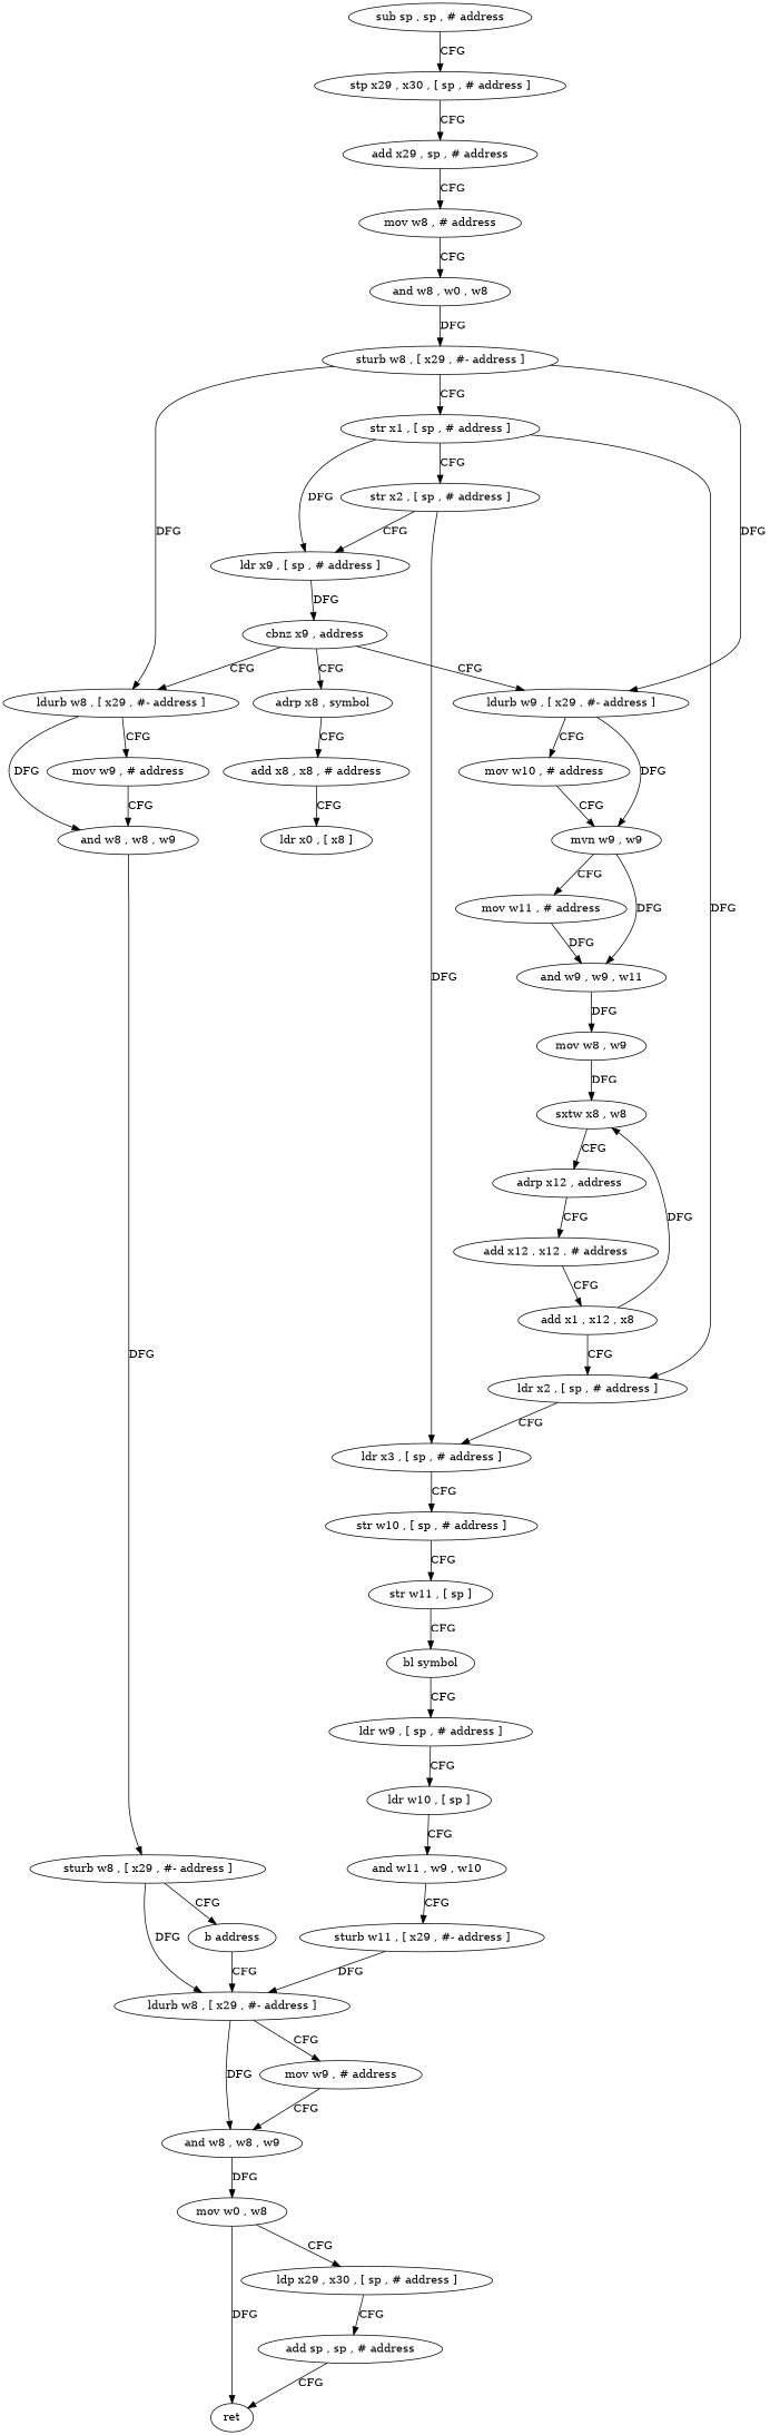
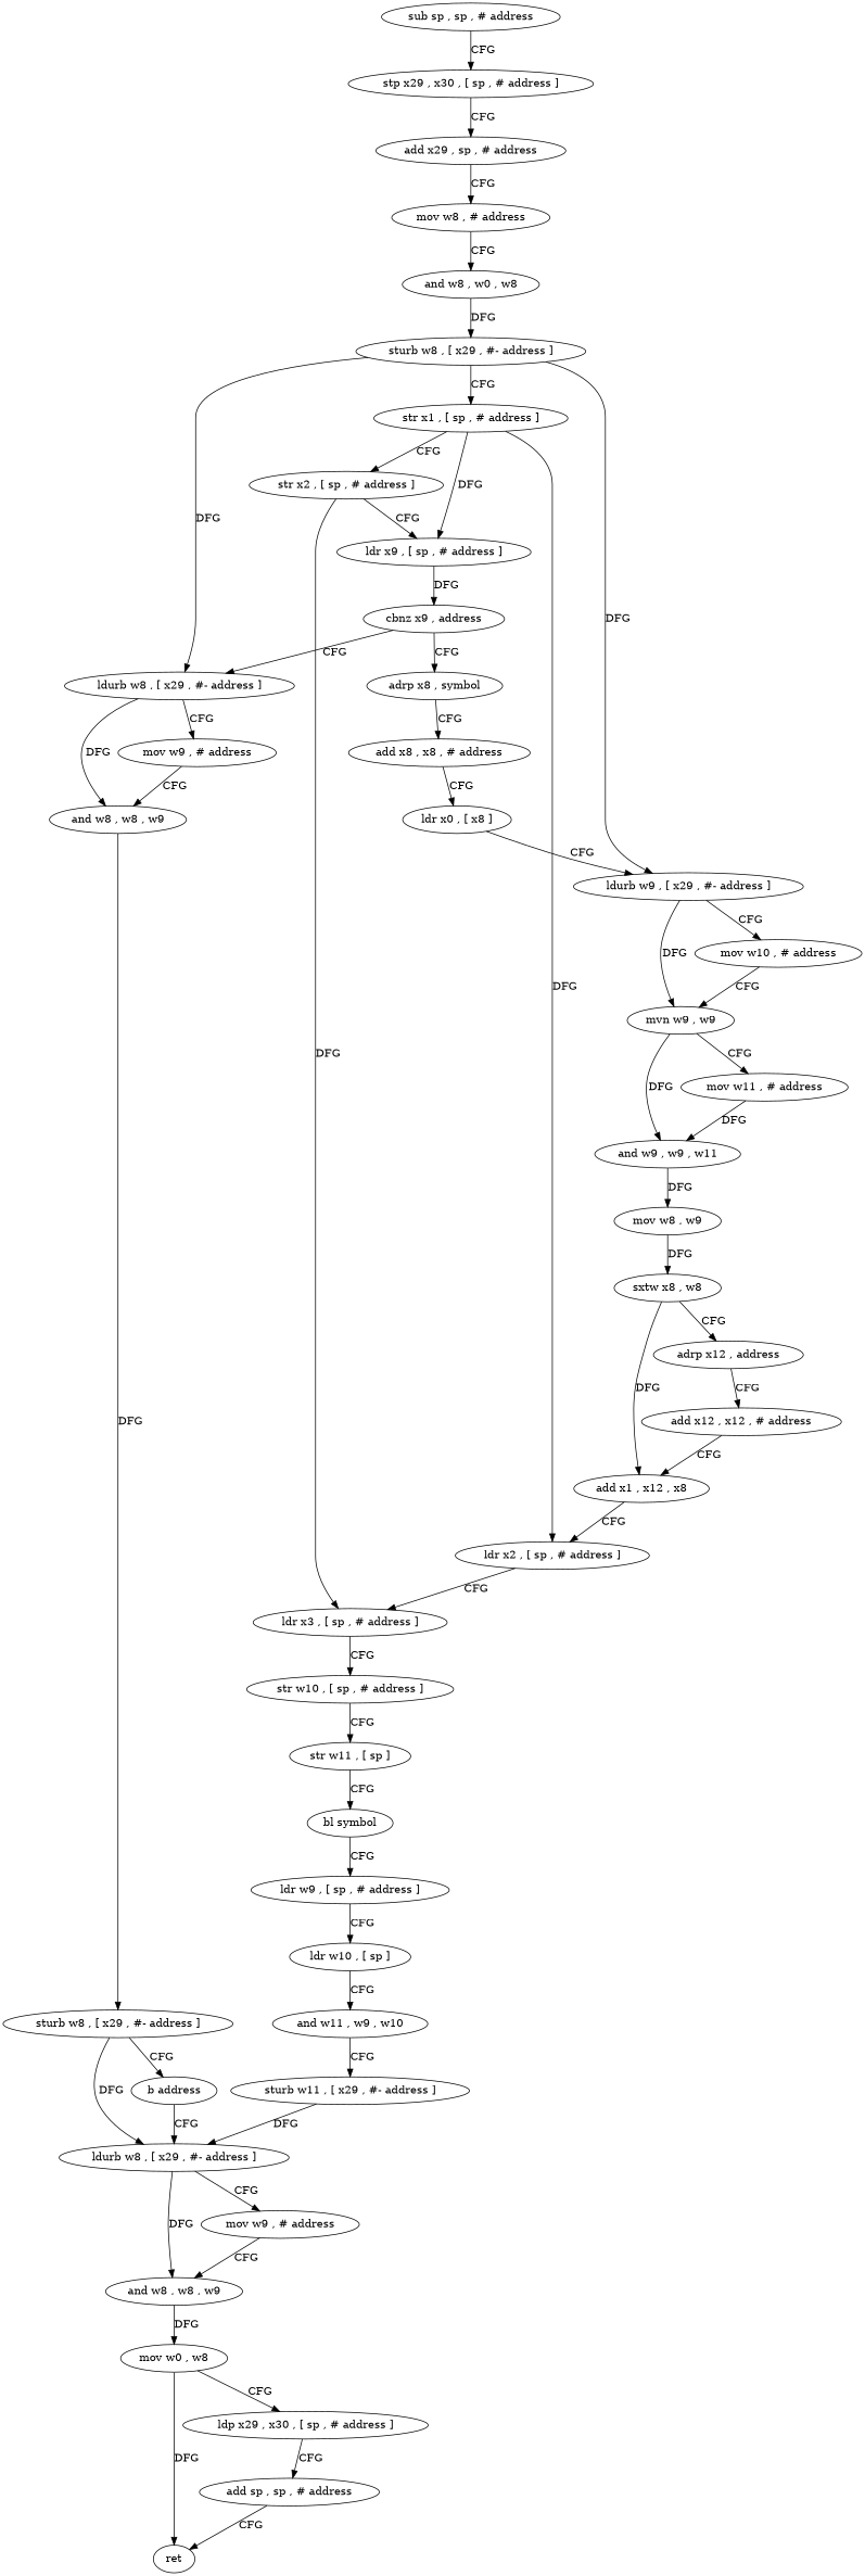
  digraph {
    n1 [label="sub sp , sp , # address"]
    n2 [label="stp x29 , x30 , [ sp , # address ]"]
    n3 [label="add x29 , sp , # address"]
    n4 [label="mov w8 , # address"]
    n5 [label="and w8 , w0 , w8"]
    n6 [label="sturb w8 , [ x29 , #- address ]"]
    n7 [label="str x1 , [ sp , # address ]"]
    n8 [label="ldurb w8 , [ x29 , #- address ]"]
    n9 [label="ldurb w9 , [ x29 , #- address ]"]
    n10 [label="str x2 , [ sp , # address ]"]
    n11 [label="ldr x9 , [ sp , # address ]"]
    n12 [label="ldr x2 , [ sp , # address ]"]
    n13 [label="mov w9 , # address"]
    n14 [label="and w8 , w8 , w9"]
    n15 [label="mov w10 , # address"]
    n16 [label="mvn w9 , w9"]
    n17 [label="ldr x3 , [ sp , # address ]"]
    n18 [label="cbnz x9 , address"]
    n19 [label="str w10 , [ sp , # address ]"]
    n20 [label="adrp x8 , symbol"]
    n21 [label="add x8 , x8 , # address"]
    n22 [label="ldr x0 , [ x8 ]"]
    n23 [label="sturb w8 , [ x29 , #- address ]"]
    n24 [label="mov w11 , # address"]
    n25 [label="and w9 , w9 , w11"]
    n26 [label="mov w8 , w9"]
    n27 [label="sxtw x8 , w8"]
    n28 [label="adrp x12 , address"]
    n29 [label="add x1 , x12 , x8"]
    n30 [label="add x12 , x12 , # address"]
    n31 [label="str w11 , [ sp ]"]
    n32 [label="bl symbol"]
    n33 [label="ldr w9 , [ sp , # address ]"]
    n34 [label="ldr w10 , [ sp ]"]
    n35 [label="and w11 , w9 , w10"]
    n36 [label="sturb w11 , [ x29 , #- address ]"]
    n37 [label="ldurb w8 , [ x29 , #- address ]"]
    n38 [label="mov w9 , # address"]
    n39 [label="and w8 , w8 , w9"]
    n40 [label="mov w0 , w8"]
    n41 [label="b address"]
    n42 [label="ldp x29 , x30 , [ sp , # address ]"]
    n43 [label=ret]
    n44 [label="add sp , sp , # address"]
    n1 -> n2 [label=CFG]
    n2 -> n3 [label=CFG]
    n3 -> n4 [label=CFG]
    n4 -> n5 [label=CFG]
    n5 -> n6 [label=DFG]
    n6 -> n7 [label=CFG]
    n6 -> n8 [label=DFG]
    n6 -> n9 [label=DFG]
    n7 -> n10 [label=CFG]
    n7 -> n11 [label=DFG]
    n7 -> n12 [label=DFG]
    n8 -> n13 [label=CFG]
    n8 -> n14 [label=DFG]
    n9 -> n15 [label=CFG]
    n9 -> n16 [label=DFG]
    n10 -> n11 [label=CFG]
    n10 -> n17 [label=DFG]
    n11 -> n18 [label=DFG]
    n12 -> n17 [label=CFG]
    n13 -> n14 [label=CFG]
    n14 -> n23 [label=DFG]
    n15 -> n16 [label=CFG]
    n16 -> n24 [label=CFG]
    n16 -> n25 [label=DFG]
    n17 -> n19 [label=CFG]
    n18 -> n8 [label=CFG]
    n18 -> n20 [label=CFG]
    n19 -> n31 [label=CFG]
    n20 -> n21 [label=CFG]
    n21 -> n22 [label=CFG]
-   n18 -> n9 [label=CFG]
+   n22 -> n9 [label=CFG]
    n23 -> n37 [label=DFG]
    n23 -> n41 [label=CFG]
    n24 -> n25 [label=DFG]
    n25 -> n26 [label=DFG]
    n26 -> n27 [label=DFG]
    n27 -> n28 [label=CFG]
-   n29 -> n27 [label=DFG]
+   n27 -> n29 [label=DFG]
    n28 -> n30 [label=CFG]
    n29 -> n12 [label=CFG]
    n30 -> n29 [label=CFG]
    n31 -> n32 [label=CFG]
    n32 -> n33 [label=CFG]
    n33 -> n34 [label=CFG]
    n34 -> n35 [label=CFG]
    n35 -> n36 [label=CFG]
    n36 -> n37 [label=DFG]
    n37 -> n38 [label=CFG]
    n37 -> n39 [label=DFG]
    n38 -> n39 [label=CFG]
    n39 -> n40 [label=DFG]
    n40 -> n42 [label=CFG]
    n40 -> n43 [label=DFG]
    n41 -> n37 [label=CFG]
    n42 -> n44 [label=CFG]
    n44 -> n43 [label=CFG]
  }
